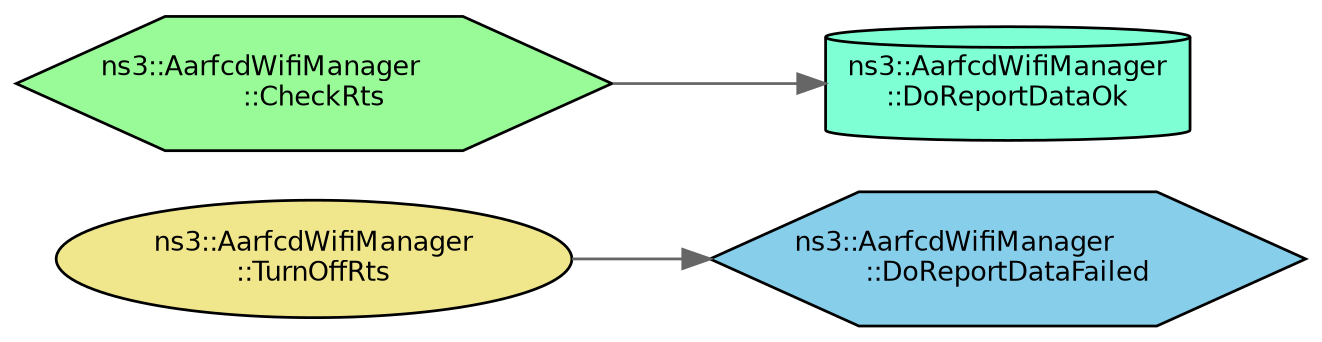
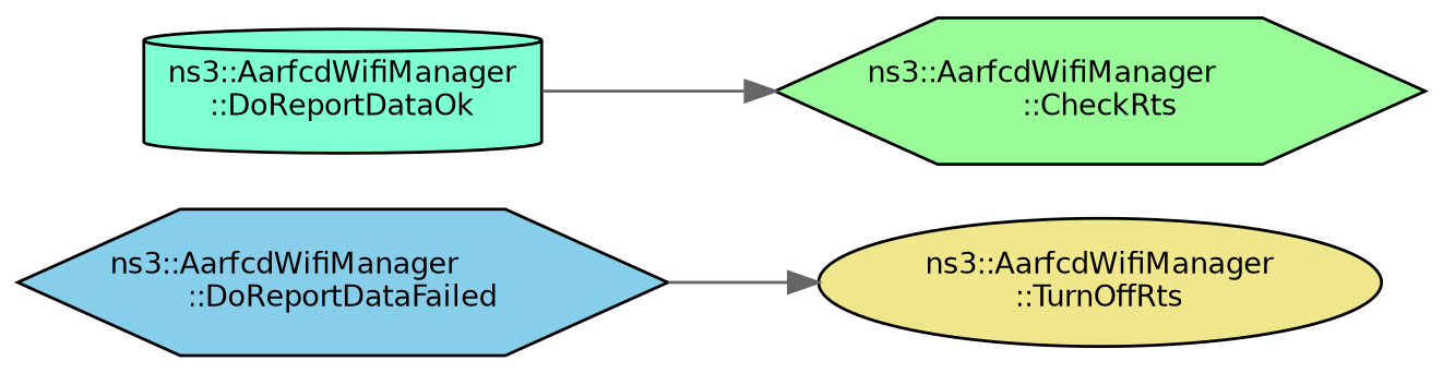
  digraph {
    rankdir=RL
    node [color=black fontname=Helvetica fontsize=10 shape=hexagon style=filled]
    edge [color=gray40 dir=back fontname=Helvetica fontsize=10 labelfontname=Helvetica labelfontsize=10 style=solid]
    n1 [fillcolor=khaki fontcolor=black height=0.2 label="ns3::AarfcdWifiManager\l::TurnOffRts" shape=ellipse width=0.4]
    n2 [fillcolor=skyblue height=0.2 label="ns3::AarfcdWifiManager\l::DoReportDataFailed" width=0.4]
    n3 [fillcolor=palegreen height=0.2 label="ns3::AarfcdWifiManager\l::CheckRts" width=0.4]
    n4 [fillcolor=aquamarine height=0.2 label="ns3::AarfcdWifiManager\l::DoReportDataOk" shape=cylinder width=0.4]
-   n2 -> n1
-   n4 -> n3
+   n1 -> n2
+   n3 -> n4
  }
